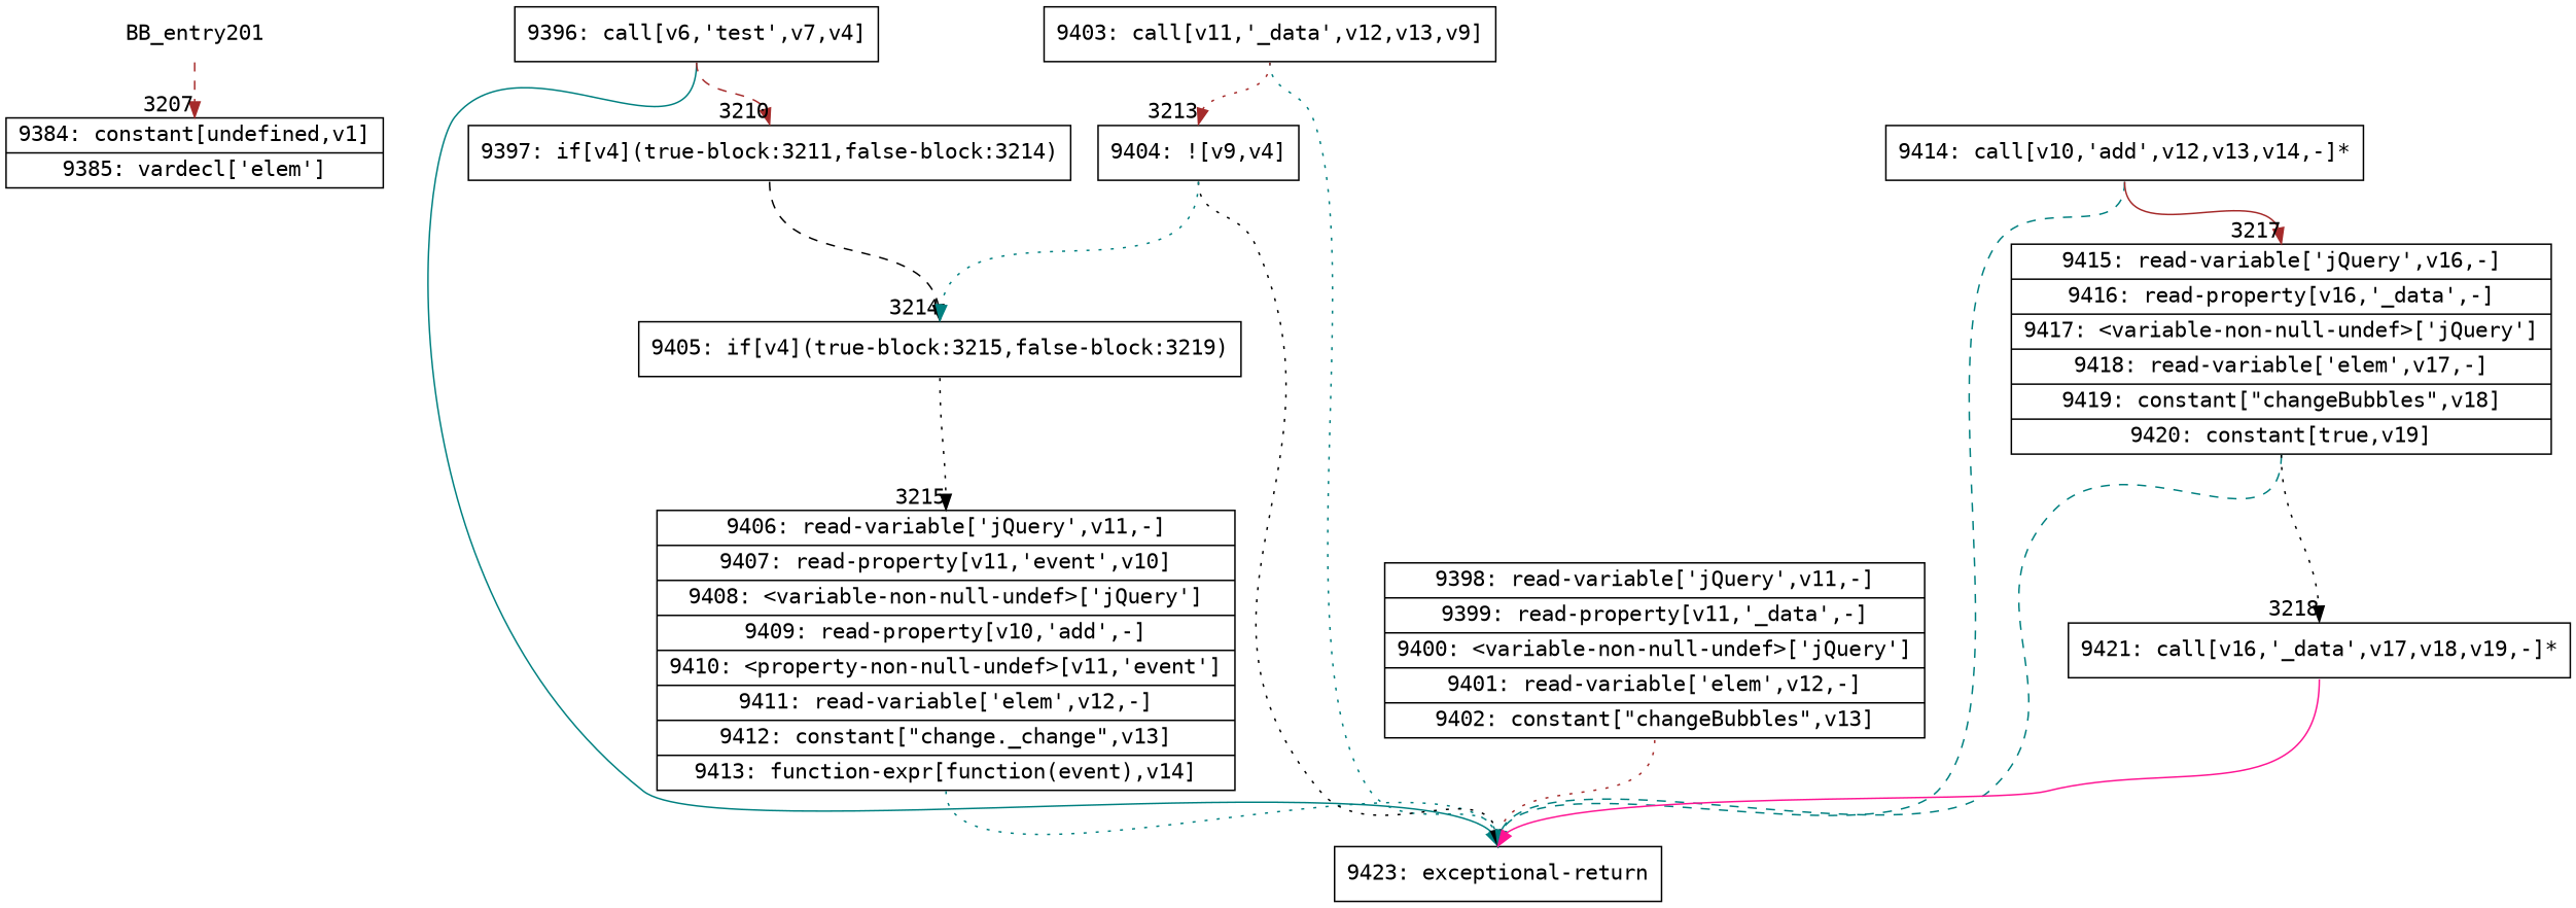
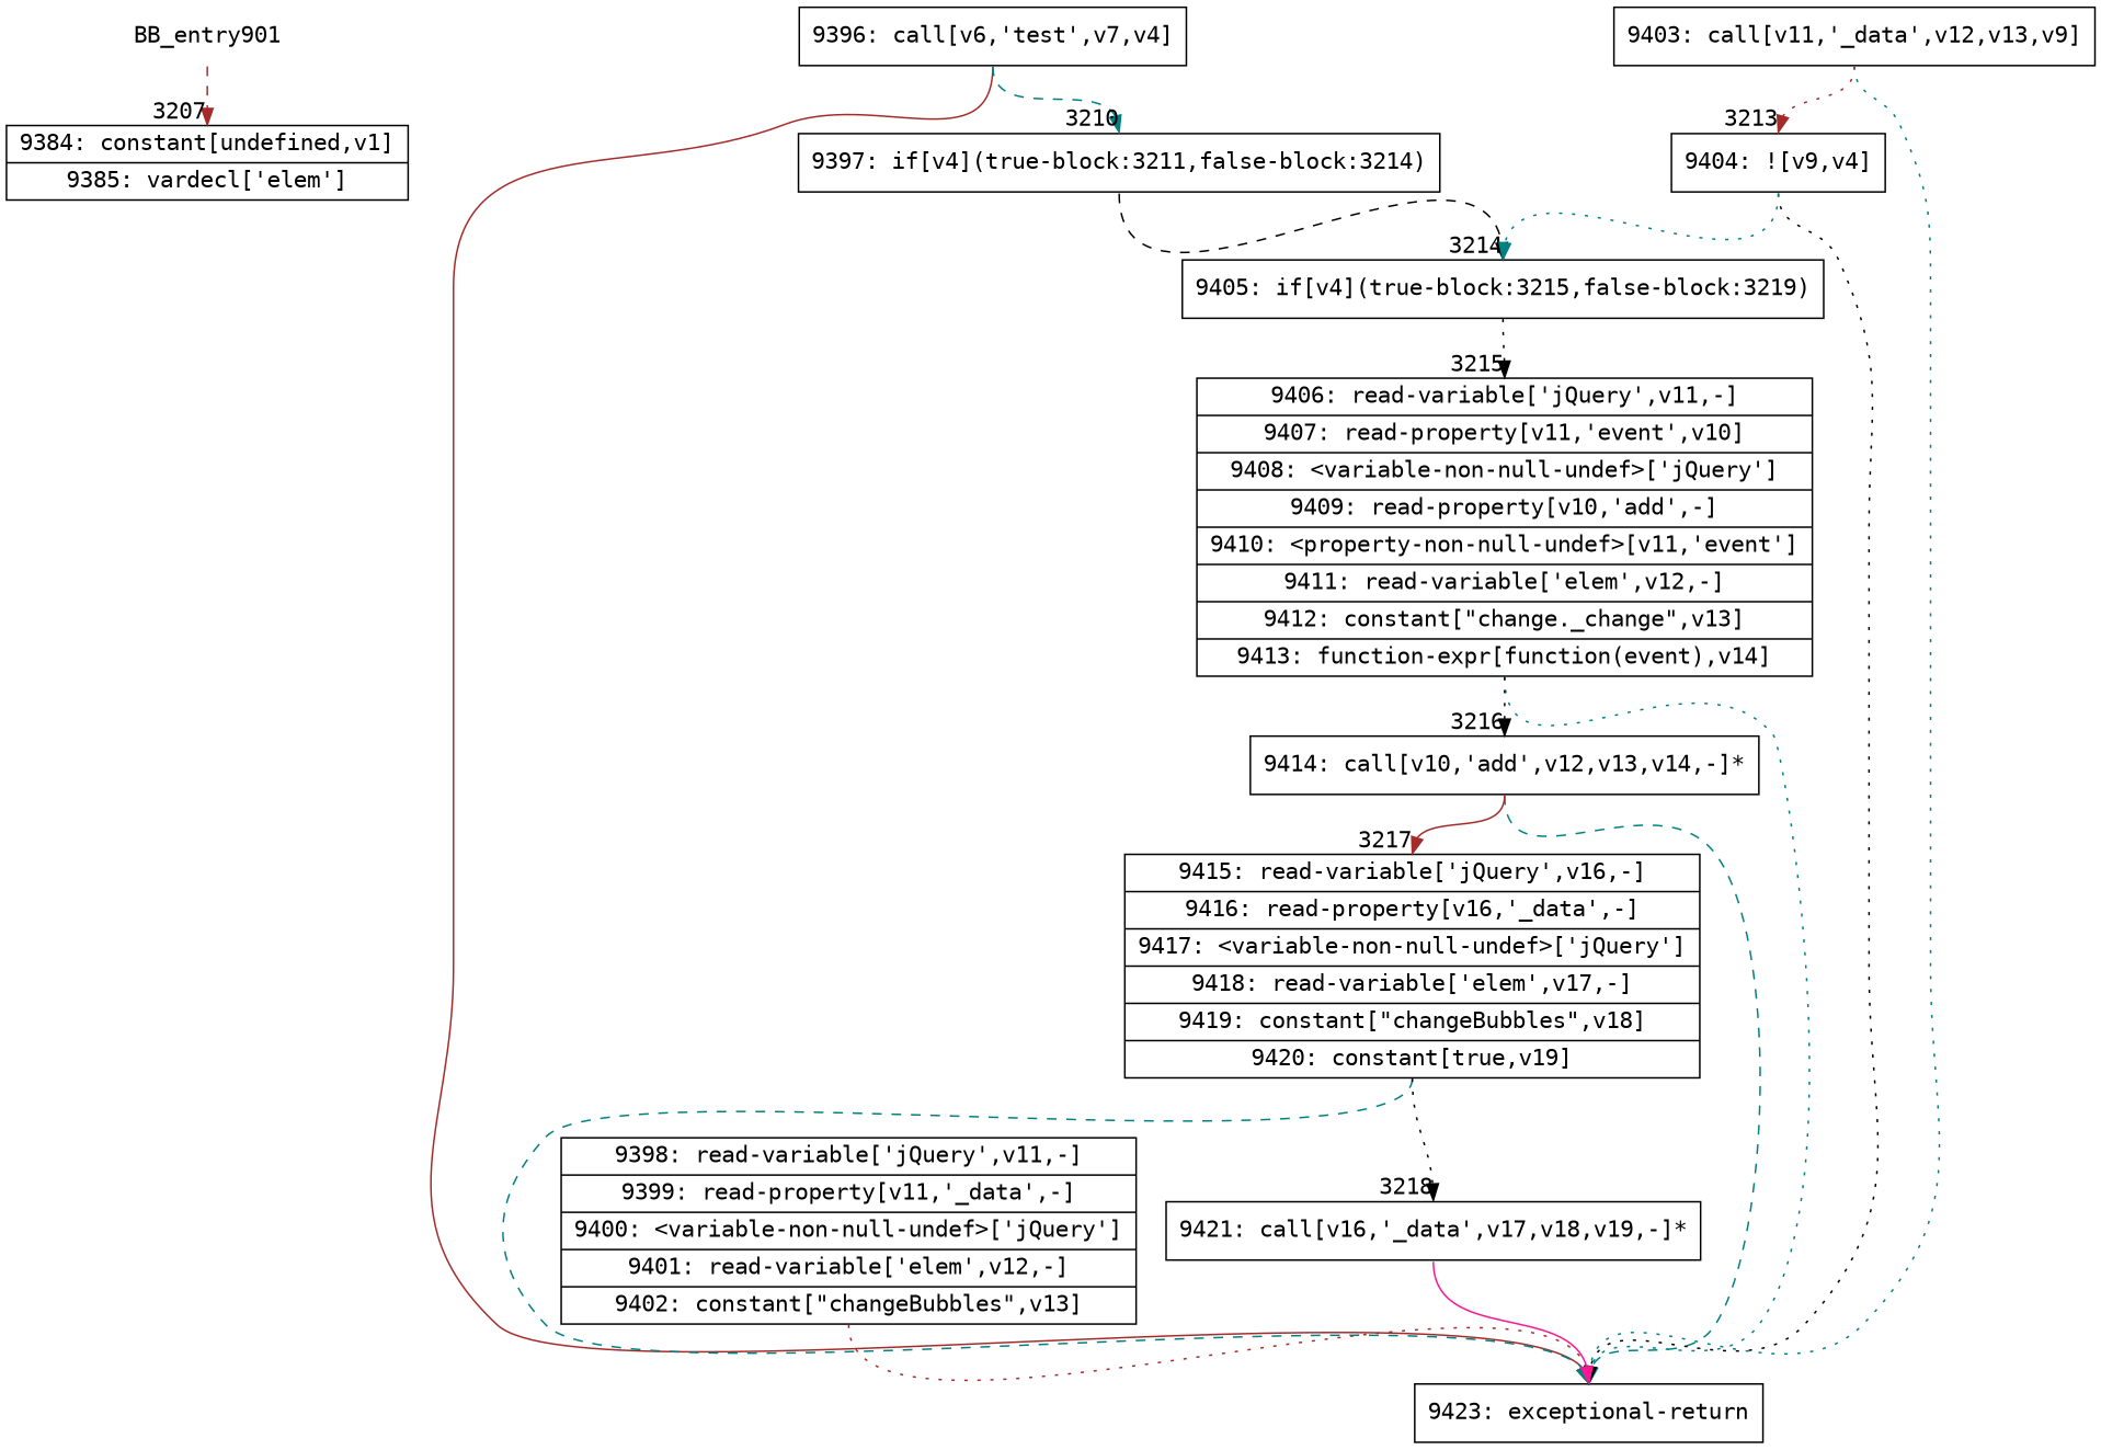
  digraph {
    fontname="DejaVu Sans Mono"
    rankdir=TD
    node [fontname="DejaVu Sans Mono" shape=record]
    edge [color=teal fontname="DejaVu Sans Mono" headport=n style=dotted tailport=s]
-   BB_entry201 [shape=none]
+   BB_entry201 [shape=none label=BB_entry901]
    n2 [label="{9384: constant[undefined,v1]|9385: vardecl['elem']}"]
    n3 [label="{9396: call[v6,'test',v7,v4]}"]
    n4 [label="{9423: exceptional-return}"]
    n5 [label="{9397: if[v4](true-block:3211,false-block:3214)}"]
    n6 [label="{9405: if[v4](true-block:3215,false-block:3219)}"]
    n7 [label="{9406: read-variable['jQuery',v11,-]|9407: read-property[v11,'event',v10]|9408: \<variable-non-null-undef\>['jQuery']|9409: read-property[v10,'add',-]|9410: \<property-non-null-undef\>[v11,'event']|9411: read-variable['elem',v12,-]|9412: constant[\"change._change\",v13]|9413: function-expr[function(event),v14]}"]
    n8 [label="{9398: read-variable['jQuery',v11,-]|9399: read-property[v11,'_data',-]|9400: \<variable-non-null-undef\>['jQuery']|9401: read-variable['elem',v12,-]|9402: constant[\"changeBubbles\",v13]}"]
    n9 [label="{9414: call[v10,'add',v12,v13,v14,-]*}"]
    n10 [label="{9403: call[v11,'_data',v12,v13,v9]}"]
    n11 [label="{9404: ![v9,v4]}"]
    n12 [label="{9415: read-variable['jQuery',v16,-]|9416: read-property[v16,'_data',-]|9417: \<variable-non-null-undef\>['jQuery']|9418: read-variable['elem',v17,-]|9419: constant[\"changeBubbles\",v18]|9420: constant[true,v19]}"]
    n13 [label="{9421: call[v16,'_data',v17,v18,v19,-]*}"]
    BB_entry201 -> n2 [color=brown headlabel="    3207" style=dashed]
-   n3 -> n4 [style=solid]
-   n3 -> n5 [color=brown headlabel="      3210" style=dashed]
+   n3 -> n4 [color=brown style=solid]
+   n3 -> n5 [headlabel="      3210" style=dashed]
    n5 -> n6 [color=black headlabel="      3214" style=dashed]
    n6 -> n7 [color=black headlabel="      3215"]
    n7 -> n4
+   n7 -> n9 [color=black headlabel="      3216"]
    n8 -> n4 [color=brown]
    n9 -> n4 [style=dashed]
    n9 -> n12 [color=brown headlabel="      3217" style=solid]
    n10 -> n4
    n10 -> n11 [color=brown headlabel="      3213"]
    n11 -> n4 [color=black]
    n11 -> n6
    n12 -> n4 [style=dashed]
    n12 -> n13 [color=black headlabel="      3218"]
    n13 -> n4 [color=deeppink style=solid]
  }
